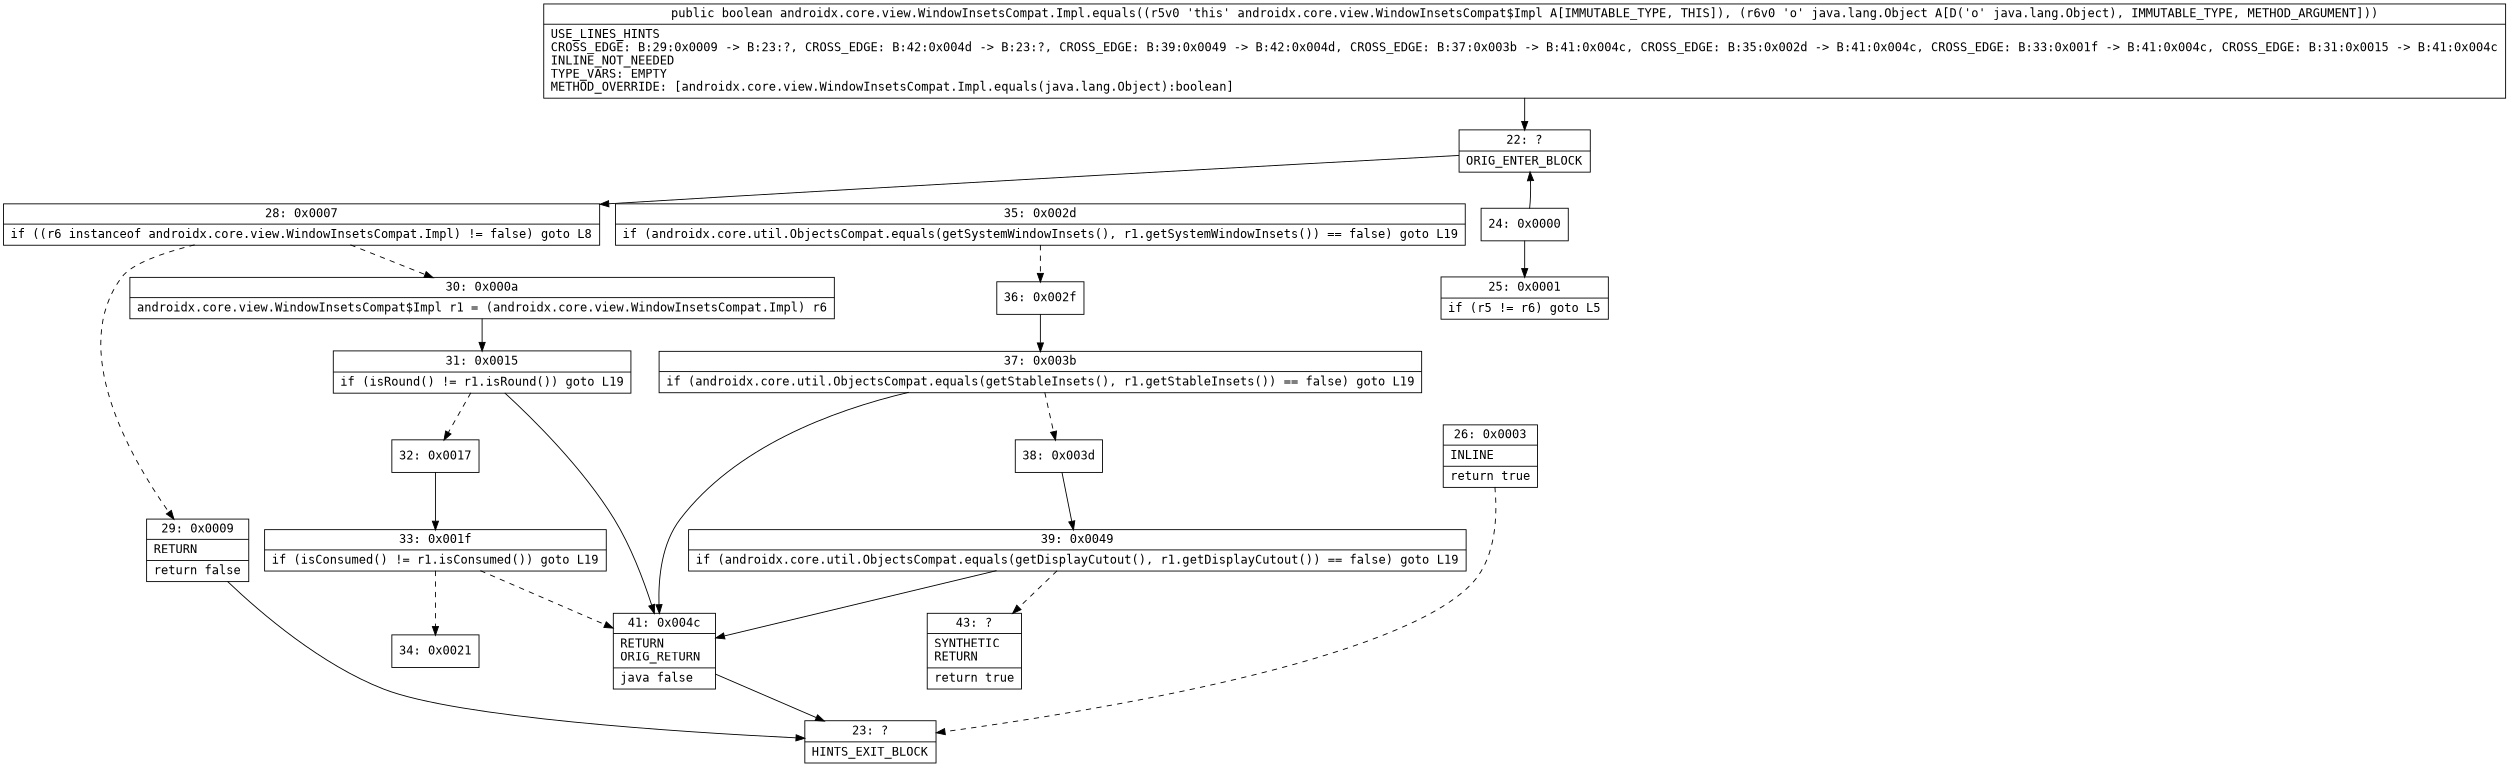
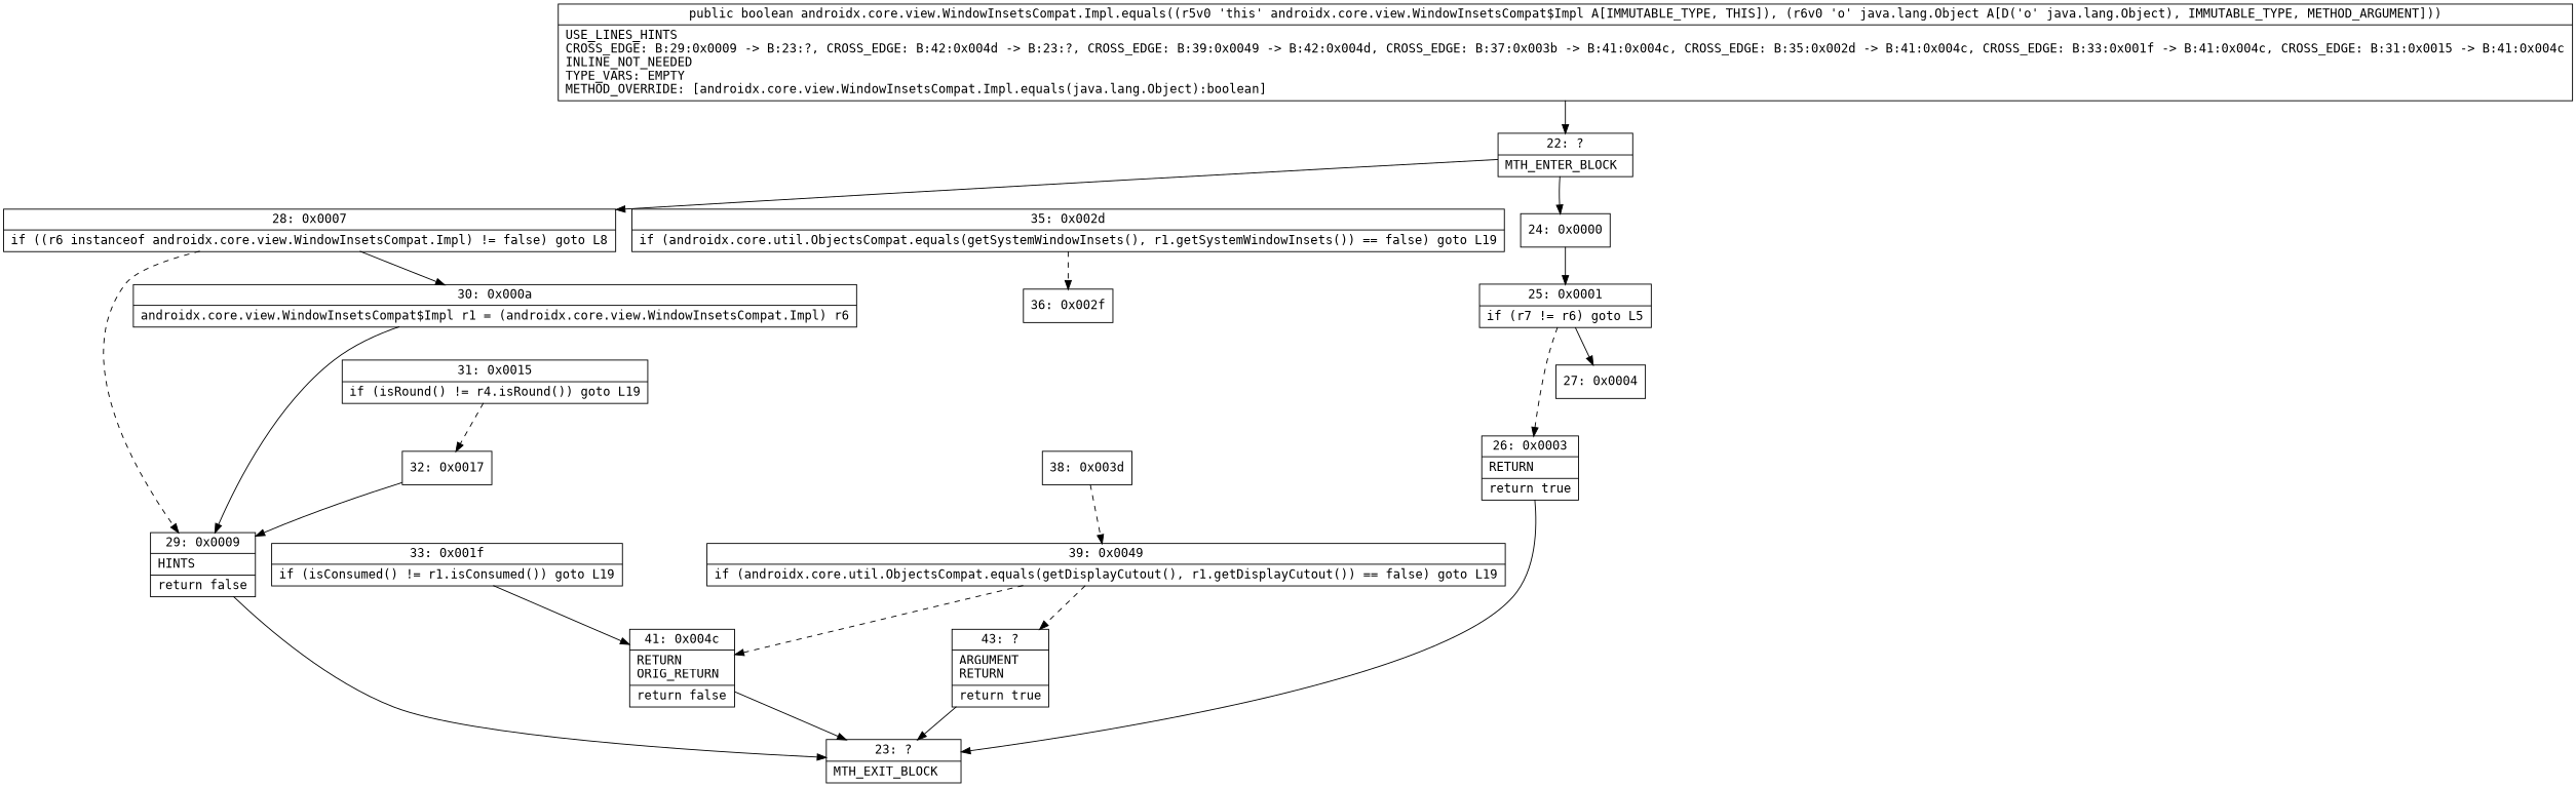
  digraph {
    fontname="DejaVu Sans Mono"
    node [fontname="DejaVu Sans Mono" shape=record]
    edge [fontname="DejaVu Sans Mono"]
-   n1 [label="{22\:\ ?|ORIG_ENTER_BLOCK\l}"]
+   n1 [label="{22\:\ ?|MTH_ENTER_BLOCK\l}"]
    n2 [label="{24\:\ 0x0000}"]
    n3 [label="{28\:\ 0x0007|if ((r6 instanceof androidx.core.view.WindowInsetsCompat.Impl) != false) goto L8\l}"]
-   n4 [label="{25\:\ 0x0001|if (r5 != r6) goto L5\l}"]
-   n5 [label="{26\:\ 0x0003|INLINE\l|return true\l}"]
-   n7 [label="{23\:\ ?|HINTS_EXIT_BLOCK\l}"]
-   n8 [label="{29\:\ 0x0009|RETURN\l|return false\l}"]
+   n4 [label="{25\:\ 0x0001|if (r7 != r6) goto L5\l}"]
+   n5 [label="{26\:\ 0x0003|RETURN\l|return true\l}"]
+   n6 [label="{27\:\ 0x0004}"]
+   n7 [label="{23\:\ ?|MTH_EXIT_BLOCK\l}"]
+   n8 [label="{29\:\ 0x0009|HINTS\l|return false\l}"]
    n9 [label="{30\:\ 0x000a|androidx.core.view.WindowInsetsCompat$Impl r1 = (androidx.core.view.WindowInsetsCompat.Impl) r6\l}"]
-   n10 [label="{31\:\ 0x0015|if (isRound() != r1.isRound()) goto L19\l}"]
+   n10 [label="{31\:\ 0x0015|if (isRound() != r4.isRound()) goto L19\l}"]
    n11 [label="{32\:\ 0x0017}"]
-   n12 [label="{41\:\ 0x004c|RETURN\lORIG_RETURN\l|java false\l}"]
+   n12 [label="{41\:\ 0x004c|RETURN\lORIG_RETURN\l|return false\l}"]
    n13 [label="{33\:\ 0x001f|if (isConsumed() != r1.isConsumed()) goto L19\l}"]
-   n14 [label="{34\:\ 0x0021}"]
    n15 [label="{35\:\ 0x002d|if (androidx.core.util.ObjectsCompat.equals(getSystemWindowInsets(), r1.getSystemWindowInsets()) == false) goto L19\l}"]
    n16 [label="{36\:\ 0x002f}"]
-   n17 [label="{37\:\ 0x003b|if (androidx.core.util.ObjectsCompat.equals(getStableInsets(), r1.getStableInsets()) == false) goto L19\l}"]
    n18 [label="{38\:\ 0x003d}"]
    n19 [label="{39\:\ 0x0049|if (androidx.core.util.ObjectsCompat.equals(getDisplayCutout(), r1.getDisplayCutout()) == false) goto L19\l}"]
-   n20 [label="{43\:\ ?|SYNTHETIC\lRETURN\l|return true\l}"]
+   n20 [label="{43\:\ ?|ARGUMENT\lRETURN\l|return true\l}"]
    n21 [label="{public boolean androidx.core.view.WindowInsetsCompat.Impl.equals((r5v0 'this' androidx.core.view.WindowInsetsCompat$Impl A[IMMUTABLE_TYPE, THIS]), (r6v0 'o' java.lang.Object A[D('o' java.lang.Object), IMMUTABLE_TYPE, METHOD_ARGUMENT]))  | USE_LINES_HINTS\lCROSS_EDGE: B:29:0x0009 \-\> B:23:?, CROSS_EDGE: B:42:0x004d \-\> B:23:?, CROSS_EDGE: B:39:0x0049 \-\> B:42:0x004d, CROSS_EDGE: B:37:0x003b \-\> B:41:0x004c, CROSS_EDGE: B:35:0x002d \-\> B:41:0x004c, CROSS_EDGE: B:33:0x001f \-\> B:41:0x004c, CROSS_EDGE: B:31:0x0015 \-\> B:41:0x004c\lINLINE_NOT_NEEDED\lTYPE_VARS: EMPTY\lMETHOD_OVERRIDE: [androidx.core.view.WindowInsetsCompat.Impl.equals(java.lang.Object):boolean]\l}"]
-   n2 -> n1
+   n1 -> n2
    n1 -> n3
    n2 -> n4
    n3 -> n8 [style=dashed]
-   n3 -> n9 [style=dashed]
-   n5 -> n7 [style=dashed]
+   n3 -> n9
+   n4 -> n5 [style=dashed]
+   n4 -> n6
+   n5 -> n7
    n8 -> n7
-   n9 -> n10
+   n9 -> n8
    n10 -> n11 [style=dashed]
-   n10 -> n12
-   n11 -> n13
+   n11 -> n8
    n12 -> n7
-   n13 -> n12 [style=dashed]
-   n13 -> n14 [style=dashed]
+   n13 -> n12
    n15 -> n16 [style=dashed]
-   n16 -> n17
-   n17 -> n12
-   n17 -> n18 [style=dashed]
-   n18 -> n19
-   n19 -> n12
+   n18 -> n19 [style=dashed]
+   n19 -> n12 [style=dashed]
    n19 -> n20 [style=dashed]
+   n20 -> n7
    n21 -> n1
  }
